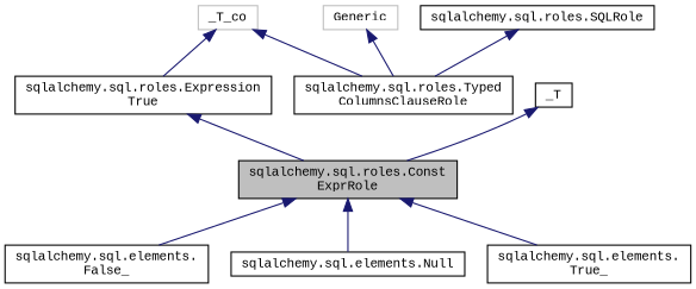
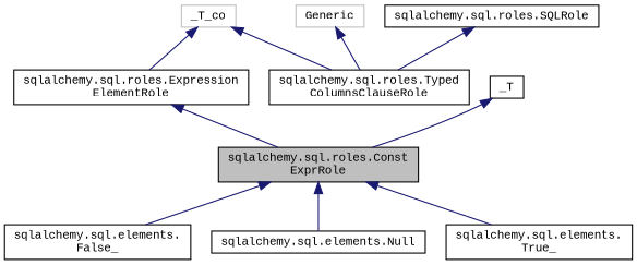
  digraph {
    fontname="Liberation Mono"
    rankdir=TB
    node [color=black fillcolor=white fontname="Liberation Mono" fontsize=10 shape=record style=filled]
    edge [color=midnightblue dir=back fontname="Liberation Mono" fontsize=10 labelfontname=Helvetica labelfontsize=10 style=solid]
    n1 [fillcolor=grey75 fontcolor=black height=0.2 label="sqlalchemy.sql.roles.Const\lExprRole" width=0.4]
    n2 [height=0.2 label="sqlalchemy.sql.elements.\lFalse_" width=0.4]
    n3 [height=0.2 label="sqlalchemy.sql.elements.Null" width=0.4]
    n4 [height=0.2 label="sqlalchemy.sql.elements.\lTrue_" width=0.4]
-   n5 [height=0.2 label="sqlalchemy.sql.roles.Expression\lTrue" width=0.4]
+   n5 [height=0.2 label="sqlalchemy.sql.roles.Expression\lElementRole" width=0.4]
    n6 [height=0.2 label="sqlalchemy.sql.roles.Typed\lColumnsClauseRole" width=0.4]
    n7 [color=grey75 height=0.2 label=Generic width=0.4]
    n8 [color=grey75 height=0.2 label=_T_co width=0.4]
    n9 [height=0.2 label="sqlalchemy.sql.roles.SQLRole" width=0.4]
    n10 [height=0.2 label=_T width=0.4]
    n1 -> n2
    n1 -> n3
    n1 -> n4
    n5 -> n1
    n7 -> n6
    n8 -> n5
    n8 -> n6
    n9 -> n6
    n10 -> n1
  }
